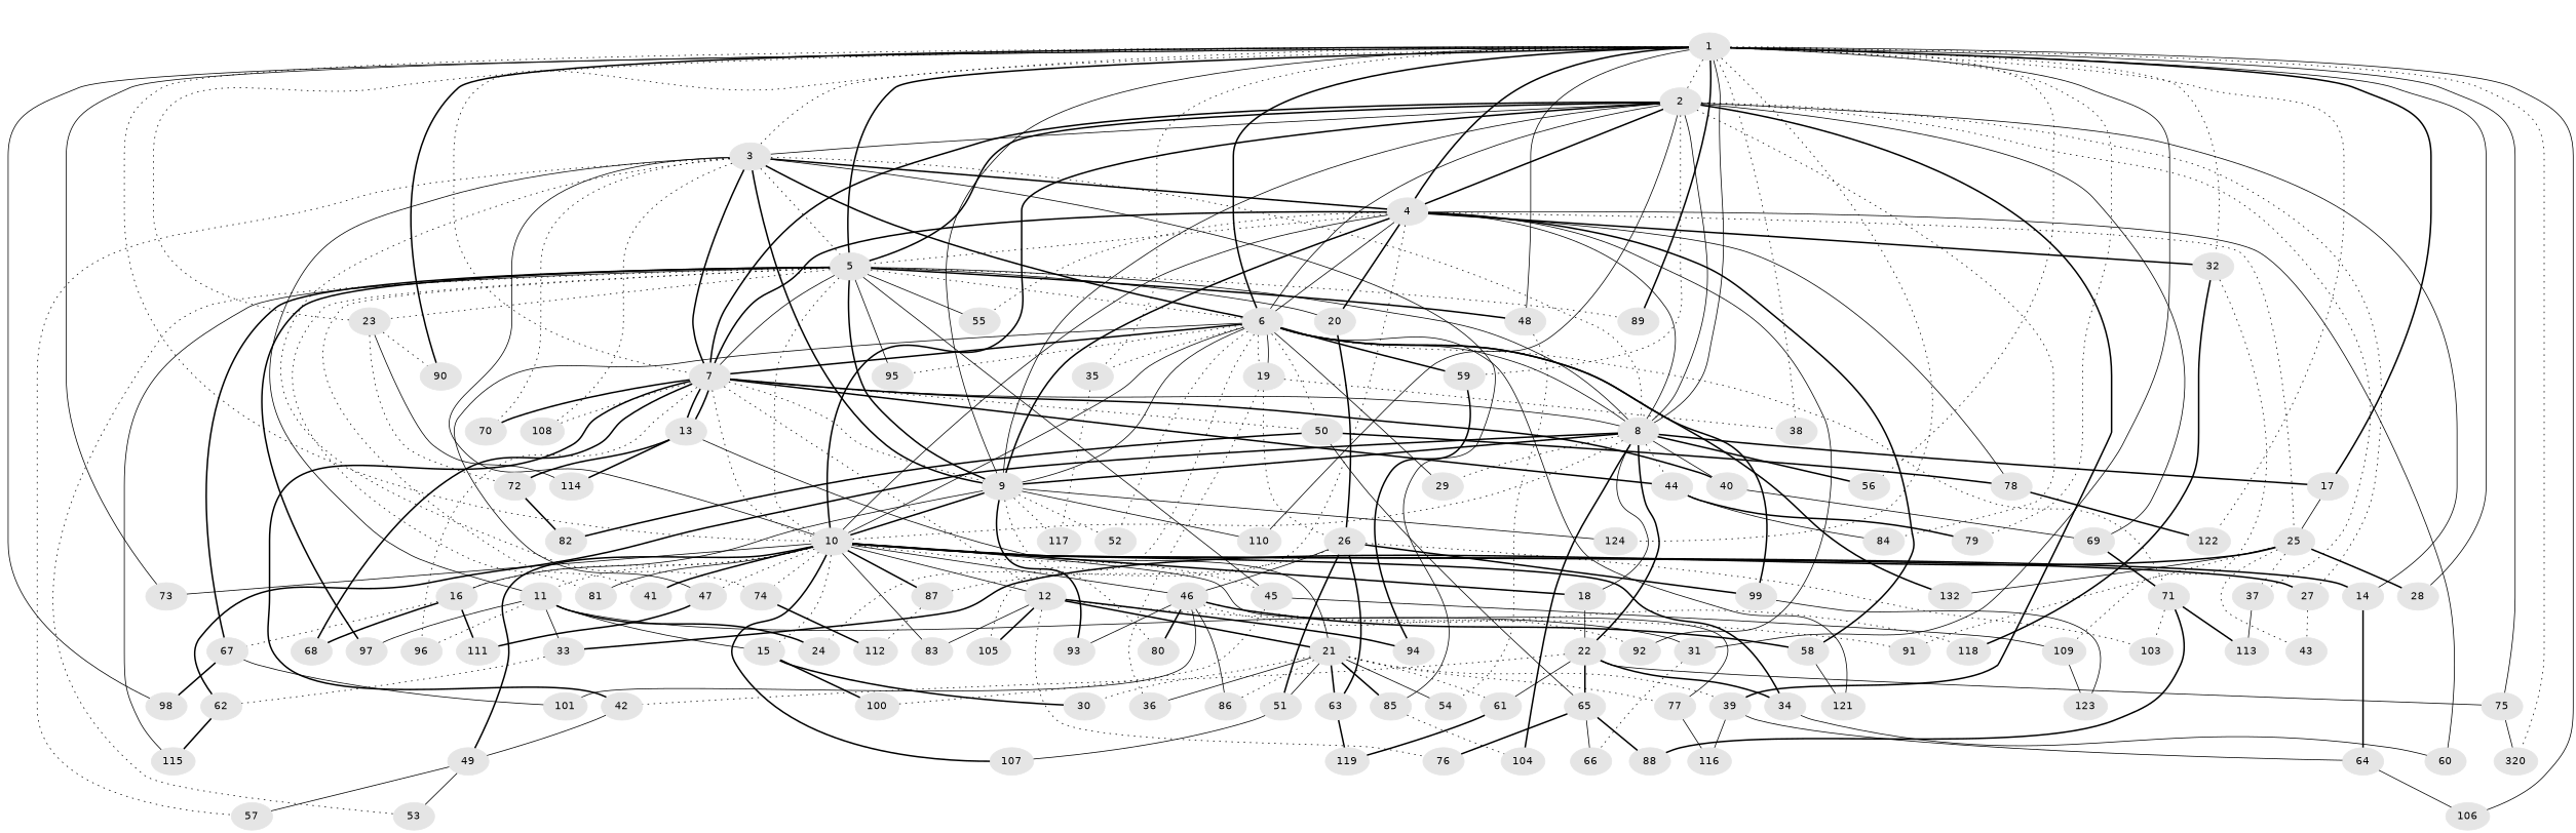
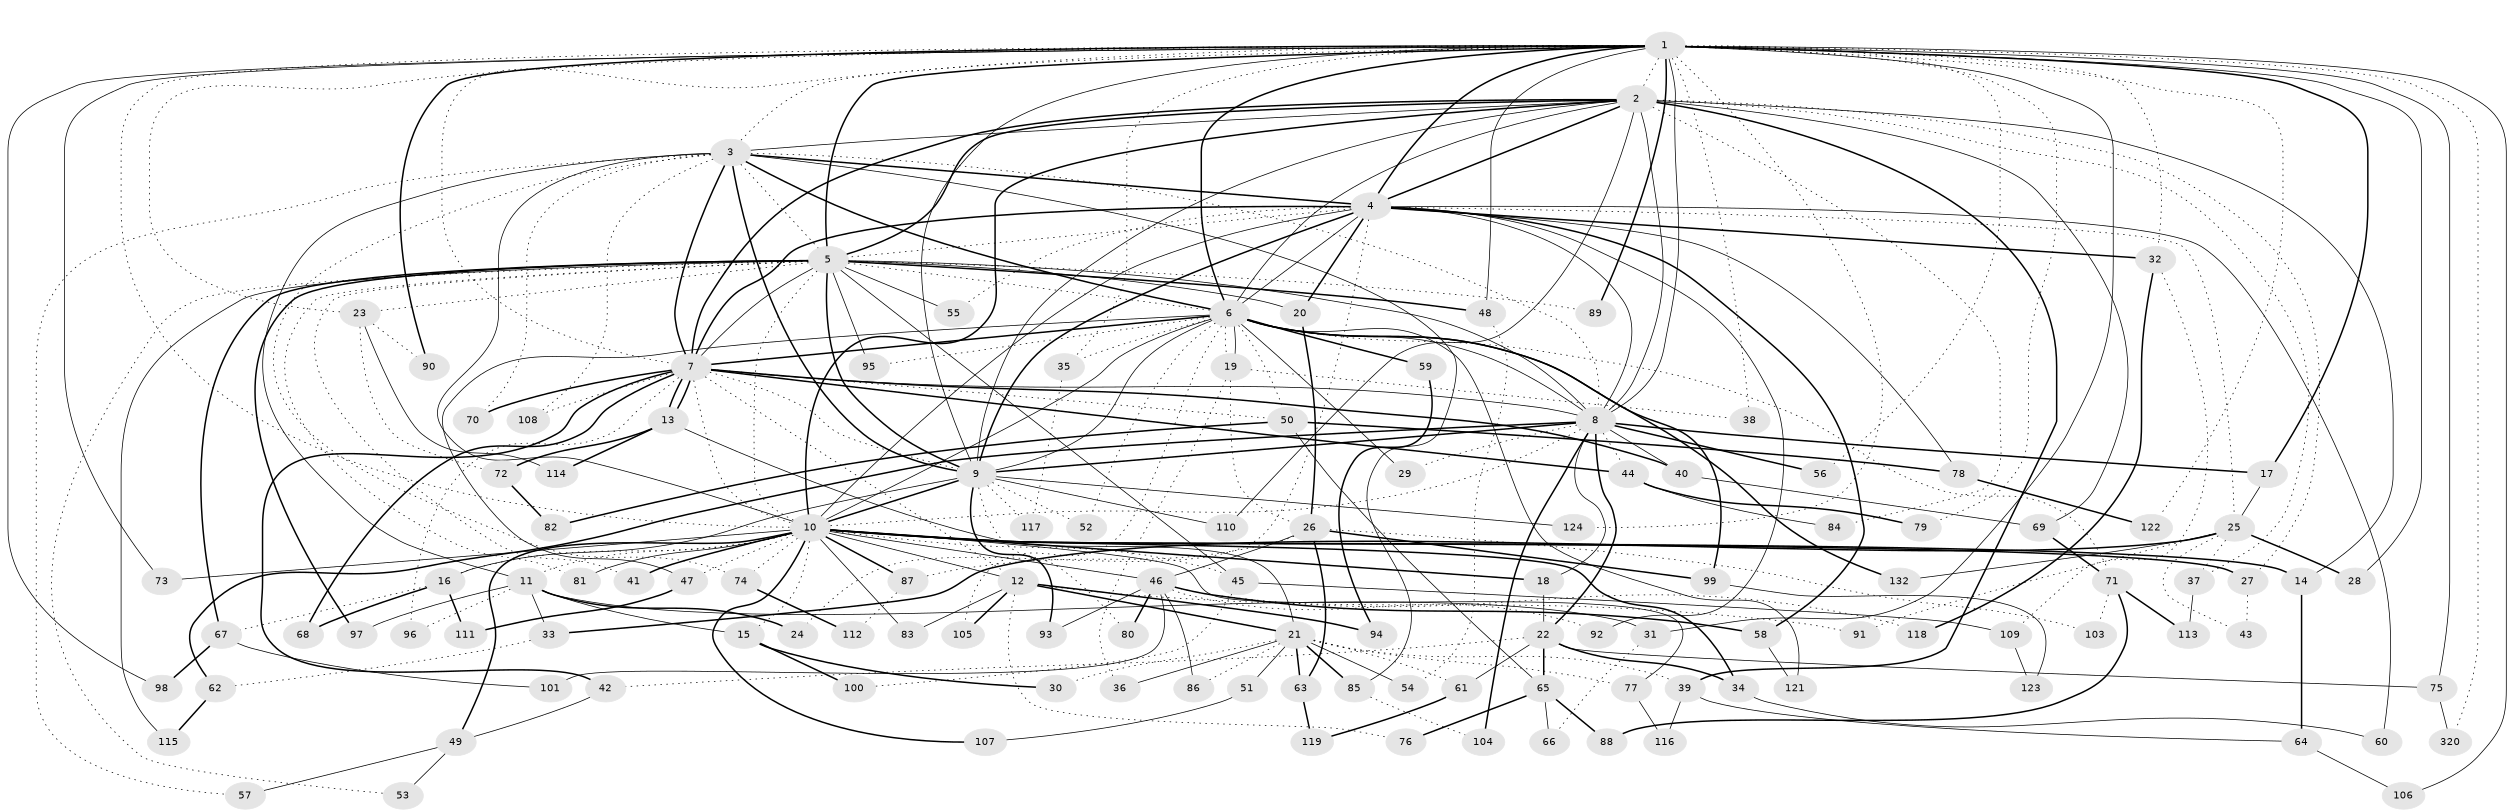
  graph {
    fontname="DejaVu Sans"
    node [color=gray90 fontname="DejaVu Sans" style=filled]
    edge [fontname="DejaVu Sans" style=bold]
    1
    2
    3
    4
    5
    6
    7
    8
    9
    10
    17
    23
    28
    31
    32
    35
    38
    48
    56
    73
    75
    79
    89
    90
    98
    106
    n27 [label=320]
    122
    124
    14
    27
    37
    39
    59
    69
    84
    110
    11
    57
    70
    74
    85
    108
    20
    24
    25
    55
    58
    60
    78
    92
    41
    45
    53
    67
    81
    95
    97
    115
    19
    29
    47
    50
    52
    71
    99
    n67 [label=132]
    105
    121
    12
    13
    40
    42
    44
    68
    96
    18
    22
    62
    104
    16
    80
    93
    117
    15
    34
    46
    49
    77
    83
    87
    107
    72
    114
    66
    109
    118
    54
    64
    43
    113
    116
    94
    33
    112
    26
    91
    100
    101
    36
    111
    65
    82
    103
    88
    123
    21
    76
    61
    30
    86
    51
    63
    119
    1 -- 2 [style=dotted]
    1 -- 3 [style=dotted]
    1 -- 4
    1 -- 5
    1 -- 6
    1 -- 7 [style=dotted]
    1 -- 8 [style=solid]
    1 -- 9 [style=solid]
    1 -- 10 [style=dotted]
    1 -- 17
    1 -- 23 [style=dotted]
    1 -- 28 [style=solid]
    1 -- 31 [style=solid]
    1 -- 32 [style=dotted]
    1 -- 35 [style=dotted]
    1 -- 38 [style=dotted]
    1 -- 48 [style=solid]
    1 -- 56 [style=dotted]
    1 -- 73 [style=solid]
    1 -- 75 [style=solid]
    1 -- 79 [style=dotted]
    1 -- 89
    1 -- 90
    1 -- 98 [style=solid]
    1 -- 106 [style=solid]
    1 -- n27 [style=dotted]
    1 -- 122 [style=dotted]
    1 -- 124 [style=dotted]
    2 -- 3 [style=solid]
    2 -- 4
    2 -- 5
    2 -- 6 [style=solid]
    2 -- 7
    2 -- 8 [style=solid]
    2 -- 9 [style=solid]
    2 -- 10
    2 -- 14 [style=solid]
    2 -- 27 [style=dotted]
    2 -- 37 [style=dotted]
    2 -- 39
-   2 -- 59 [style=dotted]
    2 -- 69 [style=solid]
    2 -- 84 [style=dotted]
    2 -- 110 [style=solid]
    3 -- 4
    3 -- 5 [style=dotted]
    3 -- 6
    3 -- 7
    3 -- 8 [style=dotted]
    3 -- 9
    3 -- 10 [style=solid]
    3 -- 11 [style=solid]
    3 -- 57 [style=dotted]
    3 -- 70 [style=dotted]
    3 -- 74 [style=dotted]
    3 -- 85 [style=solid]
    3 -- 108 [style=dotted]
    4 -- 5 [style=dotted]
    4 -- 6 [style=solid]
    4 -- 7
    4 -- 8 [style=solid]
    4 -- 9
    4 -- 10 [style=solid]
    4 -- 32
    4 -- 20
    4 -- 24 [style=dotted]
    4 -- 25 [style=dotted]
    4 -- 55 [style=dotted]
    4 -- 58
    4 -- 60 [style=solid]
    4 -- 78 [style=solid]
    4 -- 92 [style=solid]
    5 -- 6 [style=dotted]
    5 -- 7 [style=solid]
    5 -- 8 [style=solid]
    5 -- 9
    5 -- 10 [style=dotted]
    5 -- 23 [style=dotted]
    5 -- 48
    5 -- 89 [style=dotted]
    5 -- 20 [style=solid]
    5 -- 55 [style=solid]
    5 -- 41 [style=dotted]
    5 -- 45 [style=solid]
    5 -- 53 [style=dotted]
    5 -- 67
    5 -- 81 [style=dotted]
    5 -- 95 [style=solid]
    5 -- 97
    5 -- 115 [style=solid]
    6 -- 7
    6 -- 8 [style=solid]
    6 -- 9 [style=solid]
    6 -- 10 [style=solid]
    6 -- 35 [style=dotted]
    6 -- 59
    6 -- 95 [style=dotted]
    6 -- 19 [style=dotted]
    6 -- 19 [style=solid]
    6 -- 29 [style=solid]
    6 -- 47 [style=solid]
    6 -- 50 [style=dotted]
    6 -- 52 [style=dotted]
    6 -- 71 [style=dotted]
    6 -- 99
    6 -- n67
    6 -- 105 [style=dotted]
    6 -- 121 [style=solid]
    7 -- 8 [style=solid]
    7 -- 9 [style=dotted]
    7 -- 10 [style=dotted]
    7 -- 70
    7 -- 108 [style=dotted]
    7 -- 50 [style=dotted]
    7 -- 12 [style=dotted]
    7 -- 13
    7 -- 13
    7 -- 40
    7 -- 42
    7 -- 44
    7 -- 68
    7 -- 96 [style=dotted]
    8 -- 9
    8 -- 10 [style=dotted]
    8 -- 17
    8 -- 56
    8 -- 29 [style=dotted]
    8 -- 40 [style=solid]
    8 -- 44 [style=dotted]
    8 -- 18 [style=solid]
    8 -- 22
    8 -- 62
    8 -- 104
    9 -- 10
    9 -- 124 [style=solid]
    9 -- 110 [style=solid]
    9 -- 52 [style=dotted]
    9 -- 16 [style=solid]
    9 -- 80 [style=dotted]
    9 -- 93
    9 -- 117 [style=dotted]
    10 -- 73 [style=solid]
    10 -- 14
    10 -- 27
    10 -- 11 [style=dotted]
    10 -- 74 [style=dotted]
    10 -- 41
    10 -- 45 [style=dotted]
    10 -- 81 [style=solid]
    10 -- 47 [style=dotted]
    10 -- 12 [style=solid]
    10 -- 18
    10 -- 16 [style=dotted]
    10 -- 15 [style=dotted]
    10 -- 34
    10 -- 46 [style=solid]
    10 -- 49
    10 -- 77 [style=solid]
    10 -- 83 [style=solid]
    10 -- 87
    10 -- 107
    17 -- 25 [style=solid]
    23 -- 90 [style=dotted]
    23 -- 72 [style=dotted]
    23 -- 114 [style=solid]
    31 -- 66 [style=dotted]
    32 -- 109 [style=dotted]
    32 -- 118
    35 -- 117 [style=dotted]
    48 -- 54 [style=dotted]
    75 -- n27 [style=solid]
    14 -- 64
    27 -- 43 [style=dotted]
    37 -- 113 [style=solid]
    39 -- 64 [style=solid]
    39 -- 116 [style=solid]
    59 -- 94
    69 -- 71
    11 -- 31 [style=solid]
    11 -- 24
    11 -- 97 [style=solid]
    11 -- 96 [style=dotted]
    11 -- 15 [style=solid]
    11 -- 33 [style=solid]
    74 -- 112
    85 -- 104 [style=dotted]
    20 -- 26
    25 -- 28
    25 -- 37 [style=dotted]
    25 -- n67 [style=solid]
    25 -- 43 [style=dotted]
    25 -- 33
    25 -- 91 [style=dotted]
    58 -- 121 [style=solid]
    78 -- 122
    45 -- 109 [style=solid]
    45 -- 100 [style=dotted]
    67 -- 98
    67 -- 101 [style=solid]
    19 -- 38 [style=dotted]
    19 -- 26 [style=dotted]
    19 -- 36 [style=dotted]
    47 -- 111
    50 -- 78
    50 -- 65 [style=solid]
    50 -- 82
    71 -- 113
    71 -- 103 [style=dotted]
    71 -- 88
    99 -- 123 [style=solid]
    12 -- 105
    12 -- 83 [style=solid]
    12 -- 94
    12 -- 91 [style=dotted]
    12 -- 21
    12 -- 76 [style=dotted]
    13 -- 72
    13 -- 114
    13 -- 21 [style=solid]
    40 -- 69 [style=solid]
    42 -- 49 [style=solid]
    44 -- 79
    44 -- 84 [style=solid]
    18 -- 22 [style=solid]
    22 -- 75 [style=solid]
    22 -- 42 [style=dotted]
    22 -- 34
    22 -- 65
    22 -- 61 [style=solid]
    62 -- 115
    16 -- 67 [style=dotted]
    16 -- 68
    16 -- 111
    15 -- 100
    15 -- 30
    34 -- 60 [style=solid]
    46 -- 58
    46 -- 92 [style=dotted]
    46 -- 80
    46 -- 93 [style=solid]
    46 -- 118 [style=dotted]
    46 -- 101 [style=solid]
    46 -- 86 [style=solid]
    49 -- 57 [style=solid]
    49 -- 53 [style=solid]
    77 -- 116 [style=solid]
    87 -- 112 [style=dotted]
    72 -- 82
    109 -- 123 [style=solid]
    64 -- 106 [style=solid]
    33 -- 62 [style=dotted]
    26 -- 99
    26 -- 46 [style=solid]
    26 -- 87 [style=dotted]
    26 -- 103 [style=dotted]
-   26 -- 51
    26 -- 63
    65 -- 66 [style=solid]
    65 -- 88
    65 -- 76
    21 -- 39 [style=dotted]
    21 -- 85
    21 -- 77 [style=dotted]
    21 -- 54 [style=solid]
    21 -- 36 [style=solid]
    21 -- 61 [style=dotted]
    21 -- 30 [style=dotted]
    21 -- 86 [style=dotted]
    21 -- 51 [style=solid]
    21 -- 63
    61 -- 119
    51 -- 107 [style=solid]
    63 -- 119
  }
